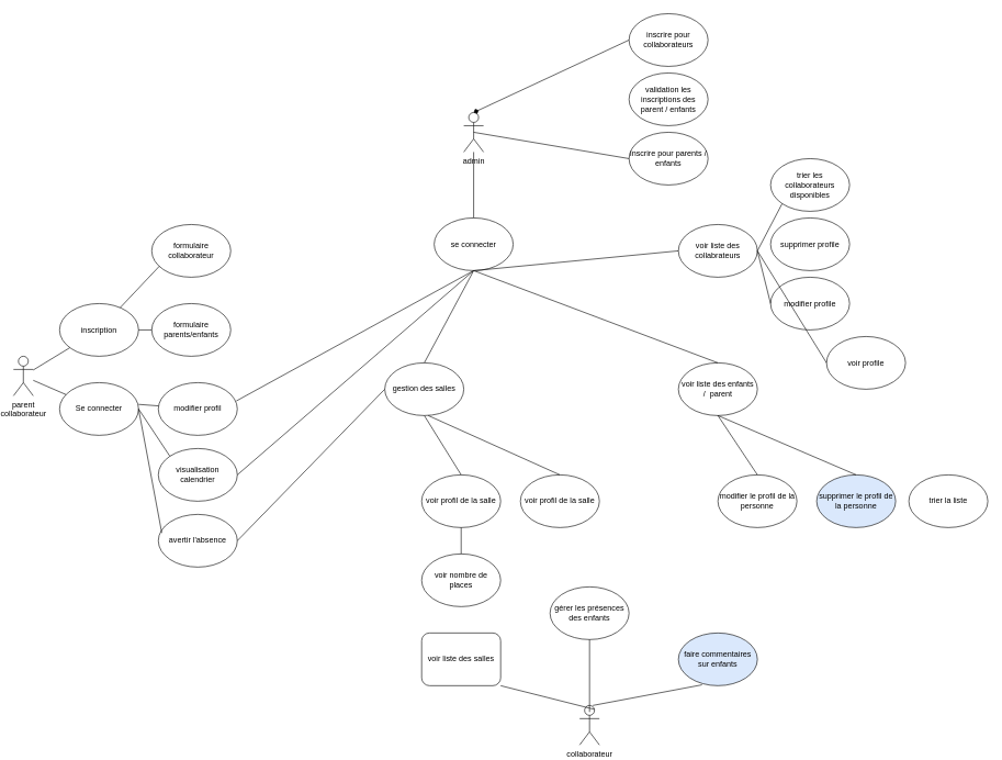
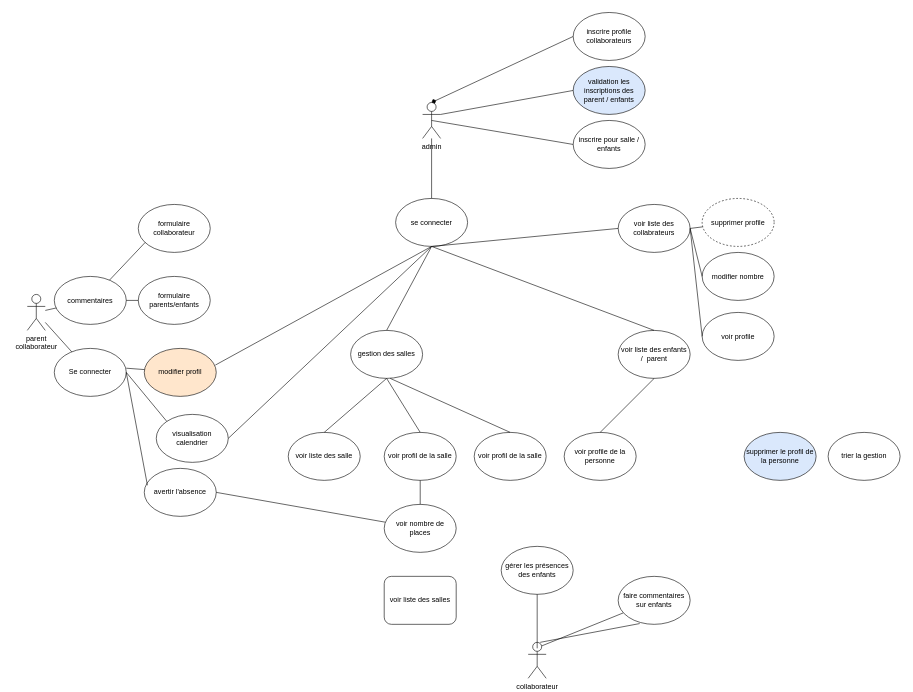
  <mxCell id="0" />
  <mxCell id="1" parent="0" />
- <mxCell id="2" value="parent&lt;br&gt;collaborateur" style="shape=umlActor;verticalLabelPosition=bottom;labelBackgroundColor=#ffffff;verticalAlign=top;html=1;outlineConnect=0;" vertex="1" parent="1"><mxGeometry x="20" y="540" width="30" height="60" as="geometry" /></mxCell>
- <mxCell id="3" value="inscription" style="ellipse;whiteSpace=wrap;html=1;" vertex="1" parent="1"><mxGeometry x="90" y="460" width="120" height="80" as="geometry" /></mxCell>
+ <mxCell id="2" value="parent&lt;br&gt;collaborateur" style="shape=umlActor;verticalLabelPosition=bottom;labelBackgroundColor=#ffffff;verticalAlign=top;html=1;outlineConnect=0;" vertex="1" parent="1"><mxGeometry x="45" y="490" width="30" height="60" as="geometry" /></mxCell>
+ <mxCell id="3" value="commentaires" style="ellipse;whiteSpace=wrap;html=1;" vertex="1" parent="1"><mxGeometry x="90" y="460" width="120" height="80" as="geometry" /></mxCell>
  <mxCell id="4" value="Se connecter" style="ellipse;whiteSpace=wrap;html=1;" vertex="1" parent="1"><mxGeometry x="90" y="580" width="120" height="80" as="geometry" /></mxCell>
  <mxCell id="5" value="formulaire collaborateur&lt;span style=&quot;color: rgba(0 , 0 , 0 , 0) ; font-family: monospace ; font-size: 0px ; white-space: nowrap&quot;&gt;%3CmxGraphModel%3E%3Croot%3E%3CmxCell%20id%3D%220%22%2F%3E%3CmxCell%20id%3D%221%22%20parent%3D%220%22%2F%3E%3CmxCell%20id%3D%222%22%20value%3D%22inscription%22%20style%3D%22ellipse%3BwhiteSpace%3Dwrap%3Bhtml%3D1%3B%22%20vertex%3D%221%22%20parent%3D%221%22%3E%3CmxGeometry%20x%3D%22140%22%20y%3D%22100%22%20width%3D%22120%22%20height%3D%2280%22%20as%3D%22geometry%22%2F%3E%3C%2FmxCell%3E%3C%2Froot%3E%3C%2FmxGraphModel%3E&lt;/span&gt;" style="ellipse;whiteSpace=wrap;html=1;" vertex="1" parent="1"><mxGeometry x="230" y="340" width="120" height="80" as="geometry" /></mxCell>
  <mxCell id="6" value="formulaire parents/enfants&lt;span style=&quot;color: rgba(0 , 0 , 0 , 0) ; font-family: monospace ; font-size: 0px ; white-space: nowrap&quot;&gt;%3CmxGraphModel%3E%3Croot%3E%3CmxCell%20id%3D%220%22%2F%3E%3CmxCell%20id%3D%221%22%20parent%3D%220%22%2F%3E%3CmxCell%20id%3D%222%22%20value%3D%22inscription%22%20style%3D%22ellipse%3BwhiteSpace%3Dwrap%3Bhtml%3D1%3B%22%20vertex%3D%221%22%20parent%3D%221%22%3E%3CmxGeometry%20x%3D%22140%22%20y%3D%22100%22%20width%3D%22120%22%20height%3D%2280%22%20as%3D%22geometry%22%2F%3E%3C%2FmxCell%3E%3C%2Froot%3E%3C%2FmxGraphModel%3E&lt;/span&gt;" style="ellipse;whiteSpace=wrap;html=1;" vertex="1" parent="1"><mxGeometry x="230" y="460" width="120" height="80" as="geometry" /></mxCell>
- <mxCell id="7" value="modifier profil" style="ellipse;whiteSpace=wrap;html=1;" vertex="1" parent="1"><mxGeometry x="240" y="580" width="120" height="80" as="geometry" /></mxCell>
- <mxCell id="8" value="visualisation calendrier" style="ellipse;whiteSpace=wrap;html=1;" vertex="1" parent="1"><mxGeometry x="240" y="680" width="120" height="80" as="geometry" /></mxCell>
+ <mxCell id="7" value="modifier profil" style="ellipse;whiteSpace=wrap;html=1;fillColor=#ffe6cc;" vertex="1" parent="1"><mxGeometry x="240" y="580" width="120" height="80" as="geometry" /></mxCell>
+ <mxCell id="8" value="visualisation calendrier" style="ellipse;whiteSpace=wrap;html=1;" vertex="1" parent="1"><mxGeometry x="260" y="690" width="120" height="80" as="geometry" /></mxCell>
  <mxCell id="9" value="avertir l'absence" style="ellipse;whiteSpace=wrap;html=1;" vertex="1" parent="1"><mxGeometry x="240" y="780" width="120" height="80" as="geometry" /></mxCell>
  <mxCell id="10" value="" style="endArrow=none;html=1;" edge="1" parent="1" source="2" target="3"><mxGeometry width="50" height="50" relative="1" as="geometry"><mxPoint x="60" y="600" as="sourcePoint" /><mxPoint x="110" y="550" as="targetPoint" /></mxGeometry></mxCell>
  <mxCell id="11" value="" style="endArrow=none;html=1;" edge="1" parent="1" source="2" target="4"><mxGeometry width="50" height="50" relative="1" as="geometry"><mxPoint x="60" y="570" as="sourcePoint" /><mxPoint x="115.402" y="536.759" as="targetPoint" /></mxGeometry></mxCell>
  <mxCell id="12" value="" style="endArrow=none;html=1;entryX=0.097;entryY=0.79;entryDx=0;entryDy=0;entryPerimeter=0;" edge="1" parent="1" source="3" target="5"><mxGeometry width="50" height="50" relative="1" as="geometry"><mxPoint x="174.31" y="453.9" as="sourcePoint" /><mxPoint x="230.001" y="420.001" as="targetPoint" /></mxGeometry></mxCell>
  <mxCell id="13" value="" style="endArrow=none;html=1;exitX=1;exitY=0.5;exitDx=0;exitDy=0;" edge="1" parent="1" source="3" target="6"><mxGeometry width="50" height="50" relative="1" as="geometry"><mxPoint x="192.053" y="476.186" as="sourcePoint" /><mxPoint x="251.64" y="413.2" as="targetPoint" /></mxGeometry></mxCell>
  <mxCell id="14" value="" style="endArrow=none;html=1;" edge="1" parent="1" target="7"><mxGeometry width="50" height="50" relative="1" as="geometry"><mxPoint x="210.003" y="612.986" as="sourcePoint" /><mxPoint x="269.59" y="550" as="targetPoint" /><Array as="points" /></mxGeometry></mxCell>
  <mxCell id="15" value="" style="endArrow=none;html=1;exitX=1;exitY=0.5;exitDx=0;exitDy=0;entryX=0;entryY=0;entryDx=0;entryDy=0;" edge="1" parent="1" source="4" target="8"><mxGeometry width="50" height="50" relative="1" as="geometry"><mxPoint x="220.003" y="622.986" as="sourcePoint" /><mxPoint x="250.413" y="625.313" as="targetPoint" /><Array as="points" /></mxGeometry></mxCell>
  <mxCell id="16" value="" style="endArrow=none;html=1;exitX=1;exitY=0.5;exitDx=0;exitDy=0;entryX=0.044;entryY=0.352;entryDx=0;entryDy=0;entryPerimeter=0;" edge="1" parent="1" source="4" target="9"><mxGeometry width="50" height="50" relative="1" as="geometry"><mxPoint x="220" y="630" as="sourcePoint" /><mxPoint x="267.574" y="701.716" as="targetPoint" /><Array as="points" /></mxGeometry></mxCell>
  <mxCell id="17" value="admin" style="shape=umlActor;verticalLabelPosition=bottom;labelBackgroundColor=#ffffff;verticalAlign=top;html=1;outlineConnect=0;" vertex="1" parent="1"><mxGeometry x="704" y="170" width="30" height="60" as="geometry" /></mxCell>
  <mxCell id="18" value="se connecter" style="ellipse;whiteSpace=wrap;html=1;" vertex="1" parent="1"><mxGeometry x="659" y="330" width="120" height="80" as="geometry" /></mxCell>
  <mxCell id="19" value="" style="endArrow=none;html=1;exitX=0.5;exitY=0;exitDx=0;exitDy=0;" edge="1" parent="1" source="18" target="17"><mxGeometry width="50" height="50" relative="1" as="geometry"><mxPoint x="694" y="330" as="sourcePoint" /><mxPoint x="744" y="280" as="targetPoint" /></mxGeometry></mxCell>
  <mxCell id="20" value="" style="endArrow=none;html=1;entryX=0.5;entryY=1;entryDx=0;entryDy=0;exitX=0.987;exitY=0.348;exitDx=0;exitDy=0;exitPerimeter=0;" edge="1" parent="1" source="7" target="18"><mxGeometry width="50" height="50" relative="1" as="geometry"><mxPoint x="520" y="450" as="sourcePoint" /><mxPoint x="570" y="400" as="targetPoint" /></mxGeometry></mxCell>
  <mxCell id="21" value="" style="endArrow=none;html=1;entryX=0.5;entryY=1;entryDx=0;entryDy=0;exitX=1;exitY=0.5;exitDx=0;exitDy=0;" edge="1" parent="1" source="8" target="18"><mxGeometry width="50" height="50" relative="1" as="geometry"><mxPoint x="368.44" y="617.84" as="sourcePoint" /><mxPoint x="642.574" y="408.284" as="targetPoint" /></mxGeometry></mxCell>
  <mxCell id="22" value="gestion des salles" style="ellipse;whiteSpace=wrap;html=1;" vertex="1" parent="1"><mxGeometry x="584" y="550" width="120" height="80" as="geometry" /></mxCell>
  <mxCell id="23" value="" style="endArrow=none;html=1;entryX=0.5;entryY=1;entryDx=0;entryDy=0;exitX=0.5;exitY=0;exitDx=0;exitDy=0;" edge="1" parent="1" source="22" target="18"><mxGeometry width="50" height="50" relative="1" as="geometry"><mxPoint x="414" y="730" as="sourcePoint" /><mxPoint x="686.574" y="408.284" as="targetPoint" /></mxGeometry></mxCell>
- <mxCell id="24" value="" style="endArrow=none;html=1;entryX=0;entryY=0.5;entryDx=0;entryDy=0;exitX=1;exitY=0.5;exitDx=0;exitDy=0;" edge="1" parent="1" source="9" target="22"><mxGeometry width="50" height="50" relative="1" as="geometry"><mxPoint x="510" y="760" as="sourcePoint" /><mxPoint x="558.72" y="621.28" as="targetPoint" /></mxGeometry></mxCell>
+ <mxCell id="24" value="" style="endArrow=none;html=1;exitX=1;exitY=0.5;exitDx=0;exitDy=0;" edge="1" parent="1" source="9" target="30"><mxGeometry width="50" height="50" relative="1" as="geometry"><mxPoint x="510" y="760" as="sourcePoint" /><mxPoint x="558.72" y="621.28" as="targetPoint" /></mxGeometry></mxCell>
+ <mxCell id="25" value="voir liste des salle" style="ellipse;whiteSpace=wrap;html=1;" vertex="1" parent="1"><mxGeometry x="480" y="720" width="120" height="80" as="geometry" /></mxCell>
+ <mxCell id="26" value="" style="endArrow=none;html=1;exitX=0.5;exitY=0;exitDx=0;exitDy=0;entryX=0.5;entryY=1;entryDx=0;entryDy=0;" edge="1" parent="1" source="25" target="22"><mxGeometry width="50" height="50" relative="1" as="geometry"><mxPoint x="414" y="830" as="sourcePoint" /><mxPoint x="624" y="620" as="targetPoint" /></mxGeometry></mxCell>
  <mxCell id="27" value="voir profil de la salle" style="ellipse;whiteSpace=wrap;html=1;" vertex="1" parent="1"><mxGeometry x="640" y="720" width="120" height="80" as="geometry" /></mxCell>
  <mxCell id="28" value="voir liste des enfants /&amp;nbsp; parent" style="ellipse;whiteSpace=wrap;html=1;" vertex="1" parent="1"><mxGeometry x="1030" y="550" width="120" height="80" as="geometry" /></mxCell>
  <mxCell id="29" value="" style="endArrow=none;html=1;exitX=0.5;exitY=0;exitDx=0;exitDy=0;entryX=0.5;entryY=1;entryDx=0;entryDy=0;" edge="1" parent="1" source="27" target="22"><mxGeometry width="50" height="50" relative="1" as="geometry"><mxPoint x="550" y="730" as="sourcePoint" /><mxPoint x="654" y="640" as="targetPoint" /></mxGeometry></mxCell>
  <mxCell id="30" value="voir nombre de places" style="ellipse;whiteSpace=wrap;html=1;" vertex="1" parent="1"><mxGeometry x="640" y="840" width="120" height="80" as="geometry" /></mxCell>
  <mxCell id="31" value="" style="endArrow=none;html=1;entryX=0.5;entryY=1;entryDx=0;entryDy=0;" edge="1" parent="1" source="30" target="27"><mxGeometry width="50" height="50" relative="1" as="geometry"><mxPoint x="816" y="880" as="sourcePoint" /><mxPoint x="760" y="790" as="targetPoint" /></mxGeometry></mxCell>
  <mxCell id="32" value="voir profil de la salle" style="ellipse;whiteSpace=wrap;html=1;" vertex="1" parent="1"><mxGeometry x="790" y="720" width="120" height="80" as="geometry" /></mxCell>
  <mxCell id="33" value="" style="endArrow=none;html=1;exitX=0.5;exitY=0;exitDx=0;exitDy=0;" edge="1" parent="1" source="32"><mxGeometry width="50" height="50" relative="1" as="geometry"><mxPoint x="760" y="720" as="sourcePoint" /><mxPoint x="650" y="630" as="targetPoint" /></mxGeometry></mxCell>
  <mxCell id="34" value="" style="endArrow=none;html=1;entryX=0.5;entryY=1;entryDx=0;entryDy=0;exitX=0.5;exitY=0;exitDx=0;exitDy=0;" edge="1" parent="1" source="28" target="18"><mxGeometry width="50" height="50" relative="1" as="geometry"><mxPoint x="779" y="560" as="sourcePoint" /><mxPoint x="854" y="420" as="targetPoint" /></mxGeometry></mxCell>
- <mxCell id="37" value="modifier le profil de la personne" style="ellipse;whiteSpace=wrap;html=1;" vertex="1" parent="1"><mxGeometry x="1090" y="720" width="120" height="80" as="geometry" /></mxCell>
- <mxCell id="38" value="" style="endArrow=none;html=1;exitX=0.5;exitY=0;exitDx=0;exitDy=0;entryX=0.5;entryY=1;entryDx=0;entryDy=0;" edge="1" parent="1" source="37" target="28"><mxGeometry width="50" height="50" relative="1" as="geometry"><mxPoint x="1010" y="730" as="sourcePoint" /><mxPoint x="1100" y="640" as="targetPoint" /></mxGeometry></mxCell>
+ <mxCell id="35" value="voir profile de la personne" style="ellipse;whiteSpace=wrap;html=1;" vertex="1" parent="1"><mxGeometry x="940" y="720" width="120" height="80" as="geometry" /></mxCell>
+ <mxCell id="36" value="" style="endArrow=none;html=1;exitX=0.5;exitY=0;exitDx=0;exitDy=0;entryX=0.5;entryY=1;entryDx=0;entryDy=0;" edge="1" parent="1" source="35" target="28"><mxGeometry width="50" height="50" relative="1" as="geometry"><mxPoint x="1280" y="750" as="sourcePoint" /><mxPoint x="1080" y="660" as="targetPoint" /></mxGeometry></mxCell>
  <mxCell id="39" value="supprimer le profil de la personne" style="ellipse;whiteSpace=wrap;html=1;fillColor=#dae8fc;" vertex="1" parent="1"><mxGeometry x="1240" y="720" width="120" height="80" as="geometry" /></mxCell>
- <mxCell id="40" value="" style="endArrow=none;html=1;exitX=0.5;exitY=0;exitDx=0;exitDy=0;entryX=0.5;entryY=1;entryDx=0;entryDy=0;" edge="1" parent="1" source="39" target="28"><mxGeometry width="50" height="50" relative="1" as="geometry"><mxPoint x="1225" y="720" as="sourcePoint" /><mxPoint x="1165" y="630" as="targetPoint" /></mxGeometry></mxCell>
- <mxCell id="41" value="trier la liste" style="ellipse;whiteSpace=wrap;html=1;" vertex="1" parent="1"><mxGeometry x="1380" y="720" width="120" height="80" as="geometry" /></mxCell>
+ <mxCell id="41" value="trier la gestion" style="ellipse;whiteSpace=wrap;html=1;" vertex="1" parent="1"><mxGeometry x="1380" y="720" width="120" height="80" as="geometry" /></mxCell>
  <mxCell id="42" value="collaborateur" style="shape=umlActor;verticalLabelPosition=bottom;labelBackgroundColor=#ffffff;verticalAlign=top;html=1;outlineConnect=0;" vertex="1" parent="1"><mxGeometry x="880" y="1070" width="30" height="60" as="geometry" /></mxCell>
  <mxCell id="43" value="voir liste des salles" style="whiteSpace=wrap;html=1;rounded=1;" vertex="1" parent="1"><mxGeometry x="640" y="960" width="120" height="80" as="geometry" /></mxCell>
- <mxCell id="44" value="" style="endArrow=none;html=1;entryX=1;entryY=1;entryDx=0;entryDy=0;exitX=0.75;exitY=0.1;exitDx=0;exitDy=0;exitPerimeter=0;" edge="1" parent="1" source="42" target="43"><mxGeometry width="50" height="50" relative="1" as="geometry"><mxPoint x="820" y="1080" as="sourcePoint" /><mxPoint x="820" y="1040" as="targetPoint" /></mxGeometry></mxCell>
- <mxCell id="45" value="gérer les présences des enfants" style="ellipse;whiteSpace=wrap;html=1;" vertex="1" parent="1"><mxGeometry x="835" y="890" width="120" height="80" as="geometry" /></mxCell>
- <mxCell id="46" value="faire commentaires sur enfants" style="ellipse;whiteSpace=wrap;html=1;fillColor=#dae8fc;" vertex="1" parent="1"><mxGeometry x="1030" y="960" width="120" height="80" as="geometry" /></mxCell>
+ <mxCell id="44" value="" style="endArrow=none;html=1;exitX=0.75;exitY=0.1;exitDx=0;exitDy=0;exitPerimeter=0;" edge="1" parent="1" source="42" target="46"><mxGeometry width="50" height="50" relative="1" as="geometry"><mxPoint x="820" y="1080" as="sourcePoint" /><mxPoint x="820" y="1040" as="targetPoint" /></mxGeometry></mxCell>
+ <mxCell id="45" value="gérer les présences des enfants" style="ellipse;whiteSpace=wrap;html=1;" vertex="1" parent="1"><mxGeometry x="835" y="910" width="120" height="80" as="geometry" /></mxCell>
+ <mxCell id="46" value="faire commentaires sur enfants" style="ellipse;whiteSpace=wrap;html=1;" vertex="1" parent="1"><mxGeometry x="1030" y="960" width="120" height="80" as="geometry" /></mxCell>
  <mxCell id="47" value="" style="endArrow=none;html=1;entryX=0.5;entryY=1;entryDx=0;entryDy=0;" edge="1" parent="1" target="45"><mxGeometry width="50" height="50" relative="1" as="geometry"><mxPoint x="895" y="1080" as="sourcePoint" /><mxPoint x="752.426" y="1038.284" as="targetPoint" /></mxGeometry></mxCell>
  <mxCell id="48" value="" style="endArrow=none;html=1;entryX=0.299;entryY=0.984;entryDx=0;entryDy=0;entryPerimeter=0;" edge="1" parent="1" target="46"><mxGeometry width="50" height="50" relative="1" as="geometry"><mxPoint x="900" y="1070" as="sourcePoint" /><mxPoint x="905" y="980" as="targetPoint" /></mxGeometry></mxCell>
  <mxCell id="49" value="voir liste des collabrateurs" style="ellipse;whiteSpace=wrap;html=1;" vertex="1" parent="1"><mxGeometry x="1030" y="340" width="120" height="80" as="geometry" /></mxCell>
  <mxCell id="50" value="" style="endArrow=none;html=1;exitX=0;exitY=0.5;exitDx=0;exitDy=0;" edge="1" parent="1" source="49"><mxGeometry width="50" height="50" relative="1" as="geometry"><mxPoint x="1100" y="560" as="sourcePoint" /><mxPoint x="720" y="410" as="targetPoint" /></mxGeometry></mxCell>
- <mxCell id="51" value="voir profile" style="ellipse;whiteSpace=wrap;html=1;" vertex="1" parent="1"><mxGeometry x="1255" y="510" width="120" height="80" as="geometry" /></mxCell>
- <mxCell id="52" value="modifier profile" style="ellipse;whiteSpace=wrap;html=1;" vertex="1" parent="1"><mxGeometry x="1170" y="420" width="120" height="80" as="geometry" /></mxCell>
- <mxCell id="53" value="supprimer profile" style="ellipse;whiteSpace=wrap;html=1;" vertex="1" parent="1"><mxGeometry x="1170" y="330" width="120" height="80" as="geometry" /></mxCell>
- <mxCell id="54" value="trier les collaborateurs disponibles" style="ellipse;whiteSpace=wrap;html=1;" vertex="1" parent="1"><mxGeometry x="1170" y="240" width="120" height="80" as="geometry" /></mxCell>
- <mxCell id="55" value="" style="endArrow=none;html=1;exitX=0;exitY=1;exitDx=0;exitDy=0;entryX=1;entryY=0.5;entryDx=0;entryDy=0;" edge="1" parent="1" source="54" target="49"><mxGeometry width="50" height="50" relative="1" as="geometry"><mxPoint x="1660" y="290" as="sourcePoint" /><mxPoint x="1350" y="320" as="targetPoint" /></mxGeometry></mxCell>
+ <mxCell id="51" value="voir profile" style="ellipse;whiteSpace=wrap;html=1;" vertex="1" parent="1"><mxGeometry x="1170" y="520" width="120" height="80" as="geometry" /></mxCell>
+ <mxCell id="52" value="modifier nombre" style="ellipse;whiteSpace=wrap;html=1;" vertex="1" parent="1"><mxGeometry x="1170" y="420" width="120" height="80" as="geometry" /></mxCell>
+ <mxCell id="53" value="supprimer profile" style="ellipse;whiteSpace=wrap;html=1;dashed=1;" vertex="1" parent="1"><mxGeometry x="1170" y="330" width="120" height="80" as="geometry" /></mxCell>
+ <mxCell id="56" value="" style="endArrow=none;html=1;entryX=1;entryY=0.5;entryDx=0;entryDy=0;" edge="1" parent="1" source="53" target="49"><mxGeometry width="50" height="50" relative="1" as="geometry"><mxPoint x="1197.574" y="318.284" as="sourcePoint" /><mxPoint x="1160" y="390" as="targetPoint" /></mxGeometry></mxCell>
  <mxCell id="57" value="" style="endArrow=none;html=1;exitX=0;exitY=0.5;exitDx=0;exitDy=0;" edge="1" parent="1" source="52"><mxGeometry width="50" height="50" relative="1" as="geometry"><mxPoint x="1181.028" y="387.372" as="sourcePoint" /><mxPoint x="1150" y="380" as="targetPoint" /></mxGeometry></mxCell>
  <mxCell id="58" value="" style="endArrow=none;html=1;exitX=0;exitY=0.5;exitDx=0;exitDy=0;entryX=1;entryY=0.5;entryDx=0;entryDy=0;" edge="1" parent="1" source="51" target="49"><mxGeometry width="50" height="50" relative="1" as="geometry"><mxPoint x="1180" y="470" as="sourcePoint" /><mxPoint x="1160" y="390" as="targetPoint" /></mxGeometry></mxCell>
- <mxCell id="59" value="inscrire pour parents / enfants" style="ellipse;whiteSpace=wrap;html=1;" vertex="1" parent="1"><mxGeometry x="955" y="200" width="120" height="80" as="geometry" /></mxCell>
+ <mxCell id="59" value="inscrire pour salle / enfants" style="ellipse;whiteSpace=wrap;html=1;" vertex="1" parent="1"><mxGeometry x="955" y="200" width="120" height="80" as="geometry" /></mxCell>
  <mxCell id="60" value="" style="endArrow=none;html=1;exitX=0;exitY=0.5;exitDx=0;exitDy=0;entryX=0.5;entryY=0.5;entryDx=0;entryDy=0;entryPerimeter=0;" edge="1" parent="1" source="59" target="17"><mxGeometry width="50" height="50" relative="1" as="geometry"><mxPoint x="810" y="310" as="sourcePoint" /><mxPoint x="810" y="210" as="targetPoint" /></mxGeometry></mxCell>
- <mxCell id="61" value="validation les inscriptions des parent / enfants" style="ellipse;whiteSpace=wrap;html=1;" vertex="1" parent="1"><mxGeometry x="955" y="110" width="120" height="80" as="geometry" /></mxCell>
- <mxCell id="63" value="inscrire pour collaborateurs" style="ellipse;whiteSpace=wrap;html=1;" vertex="1" parent="1"><mxGeometry x="955" y="20" width="120" height="80" as="geometry" /></mxCell>
+ <mxCell id="61" value="validation les inscriptions des parent / enfants" style="ellipse;whiteSpace=wrap;html=1;fillColor=#dae8fc;" vertex="1" parent="1"><mxGeometry x="955" y="110" width="120" height="80" as="geometry" /></mxCell>
+ <mxCell id="62" value="" style="endArrow=none;html=1;exitX=0;exitY=0.5;exitDx=0;exitDy=0;entryX=1;entryY=0.333;entryDx=0;entryDy=0;entryPerimeter=0;" edge="1" parent="1" source="61" target="17"><mxGeometry width="50" height="50" relative="1" as="geometry"><mxPoint x="986" y="200" as="sourcePoint" /><mxPoint x="750" y="160" as="targetPoint" /></mxGeometry></mxCell>
+ <mxCell id="63" value="inscrire profile collaborateurs" style="ellipse;whiteSpace=wrap;html=1;" vertex="1" parent="1"><mxGeometry x="955" y="20" width="120" height="80" as="geometry" /></mxCell>
  <mxCell id="64" value="" style="endArrow=diamond;html=1;exitX=0;exitY=0.5;exitDx=0;exitDy=0;entryX=0.5;entryY=0;entryDx=0;entryDy=0;entryPerimeter=0;" edge="1" parent="1" source="63" target="17"><mxGeometry width="50" height="50" relative="1" as="geometry"><mxPoint x="965" y="160" as="sourcePoint" /><mxPoint x="744" y="200" as="targetPoint" /></mxGeometry></mxCell>
